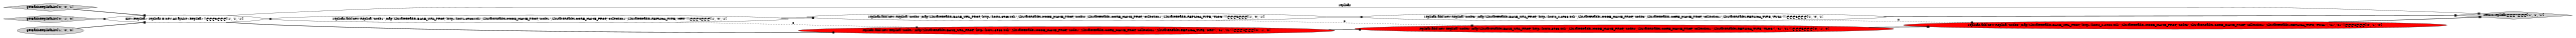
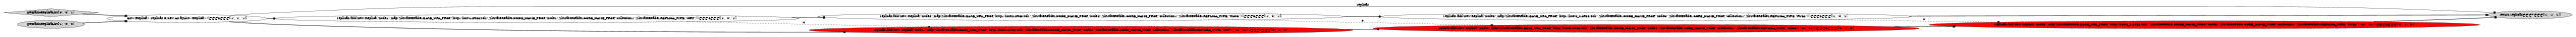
  digraph {
    rankdir=LR
    node [fillcolor=lightgray shape=ellipse style=filled]
    edge [arrowhead=box style=bold]
    n1 [fillcolor=red label="replicas.add(new Replica(\"node3\",map(ZkStateReader.BASE_URL_PROP,\"http://host2_2:8983/solr\",ZkStateReader.NODE_NAME_PROP,\"node3\",ZkStateReader.CORE_NAME_PROP,\"collection1\",ZkStateReader.REPLICA_TYPE,\"PULL\"),\"c1\",\"s1\"))@@@6@@@['0', '1', '0']"]
-   n2 [label="return replicas@@@7@@@['1', '1', '1']" shape=diamond]
+   n2 [label="return replicas@@@7@@@['1', '1', '1']"]
    n3 [fillcolor=white label="List<Replica> replicas = new ArrayList<Replica>()@@@3@@@['1', '1', '1']"]
    n4 [fillcolor=white label="replicas.add(new Replica(\"node1\",map(ZkStateReader.BASE_URL_PROP,\"http://host1:8983/solr\",ZkStateReader.NODE_NAME_PROP,\"node1\",ZkStateReader.CORE_NAME_PROP,\"collection1\",ZkStateReader.REPLICA_TYPE,\"NRT\")))@@@4@@@['1', '0', '1']"]
    n5 [fillcolor=red label="replicas.add(new Replica(\"node1\",map(ZkStateReader.BASE_URL_PROP,\"http://host1:8983/solr\",ZkStateReader.NODE_NAME_PROP,\"node1\",ZkStateReader.CORE_NAME_PROP,\"collection1\",ZkStateReader.REPLICA_TYPE,\"NRT\"),\"c1\",\"s1\"))@@@4@@@['0', '1', '0']"]
    n6 [fillcolor=white label="replicas.add(new Replica(\"node2\",map(ZkStateReader.BASE_URL_PROP,\"http://host2:8983/solr\",ZkStateReader.NODE_NAME_PROP,\"node2\",ZkStateReader.CORE_NAME_PROP,\"collection1\",ZkStateReader.REPLICA_TYPE,\"TLOG\")))@@@5@@@['1', '0', '1']"]
    n7 [fillcolor=red label="replicas.add(new Replica(\"node2\",map(ZkStateReader.BASE_URL_PROP,\"http://host2:8983/solr\",ZkStateReader.NODE_NAME_PROP,\"node2\",ZkStateReader.CORE_NAME_PROP,\"collection1\",ZkStateReader.REPLICA_TYPE,\"TLOG\"),\"c1\",\"s1\"))@@@5@@@['0', '1', '0']"]
    n8 [fillcolor=white label="replicas.add(new Replica(\"node3\",map(ZkStateReader.BASE_URL_PROP,\"http://host2_2:8983/solr\",ZkStateReader.NODE_NAME_PROP,\"node3\",ZkStateReader.CORE_NAME_PROP,\"collection1\",ZkStateReader.REPLICA_TYPE,\"PULL\")))@@@6@@@['1', '0', '1']"]
    n9 [label="getBasicReplicaList['0', '0', '1']" shape=diamond]
-   n10 [label="getBasicReplicaList['0', '1', '0']" shape=diamond]
    n11 [label="getBasicReplicaList['1', '0', '0']"]
    n1 -> n2
    n3 -> n2 [label=replicas style=solid]
    n3 -> n4 [arrowhead=dot]
    n3 -> n5 [arrowhead=dot]
    n4 -> n5 [arrowhead=dot label=0 style=dashed]
    n4 -> n6
    n5 -> n7 [arrowhead=dot]
    n6 -> n7 [label=0 style=dashed]
    n6 -> n8 [arrowhead=dot]
    n7 -> n1
    n8 -> n1 [label=0 style=dashed]
    n8 -> n2
    n9 -> n3
-   n10 -> n3 [arrowhead=dot]
    n11 -> n3
  }
